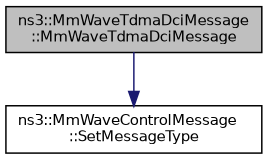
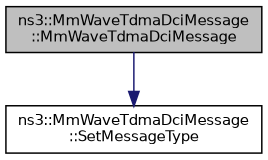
  digraph {
    rankdir=TB
    node [color=black fontname=Helvetica fontsize=10 shape=record style=filled]
    n1 [fillcolor=grey75 fontcolor=black height=0.2 label="ns3::MmWaveTdmaDciMessage\l::MmWaveTdmaDciMessage" width=0.4]
-   n2 [fillcolor=white height=0.2 label="ns3::MmWaveControlMessage\l::SetMessageType" width=0.4]
+   n2 [fillcolor=white height=0.2 label="ns3::MmWaveTdmaDciMessage\l::SetMessageType" width=0.4]
    n1 -> n2 [color=midnightblue fontname=Helvetica fontsize=10 labelfontname=Helvetica labelfontsize=10 style=solid]
  }
